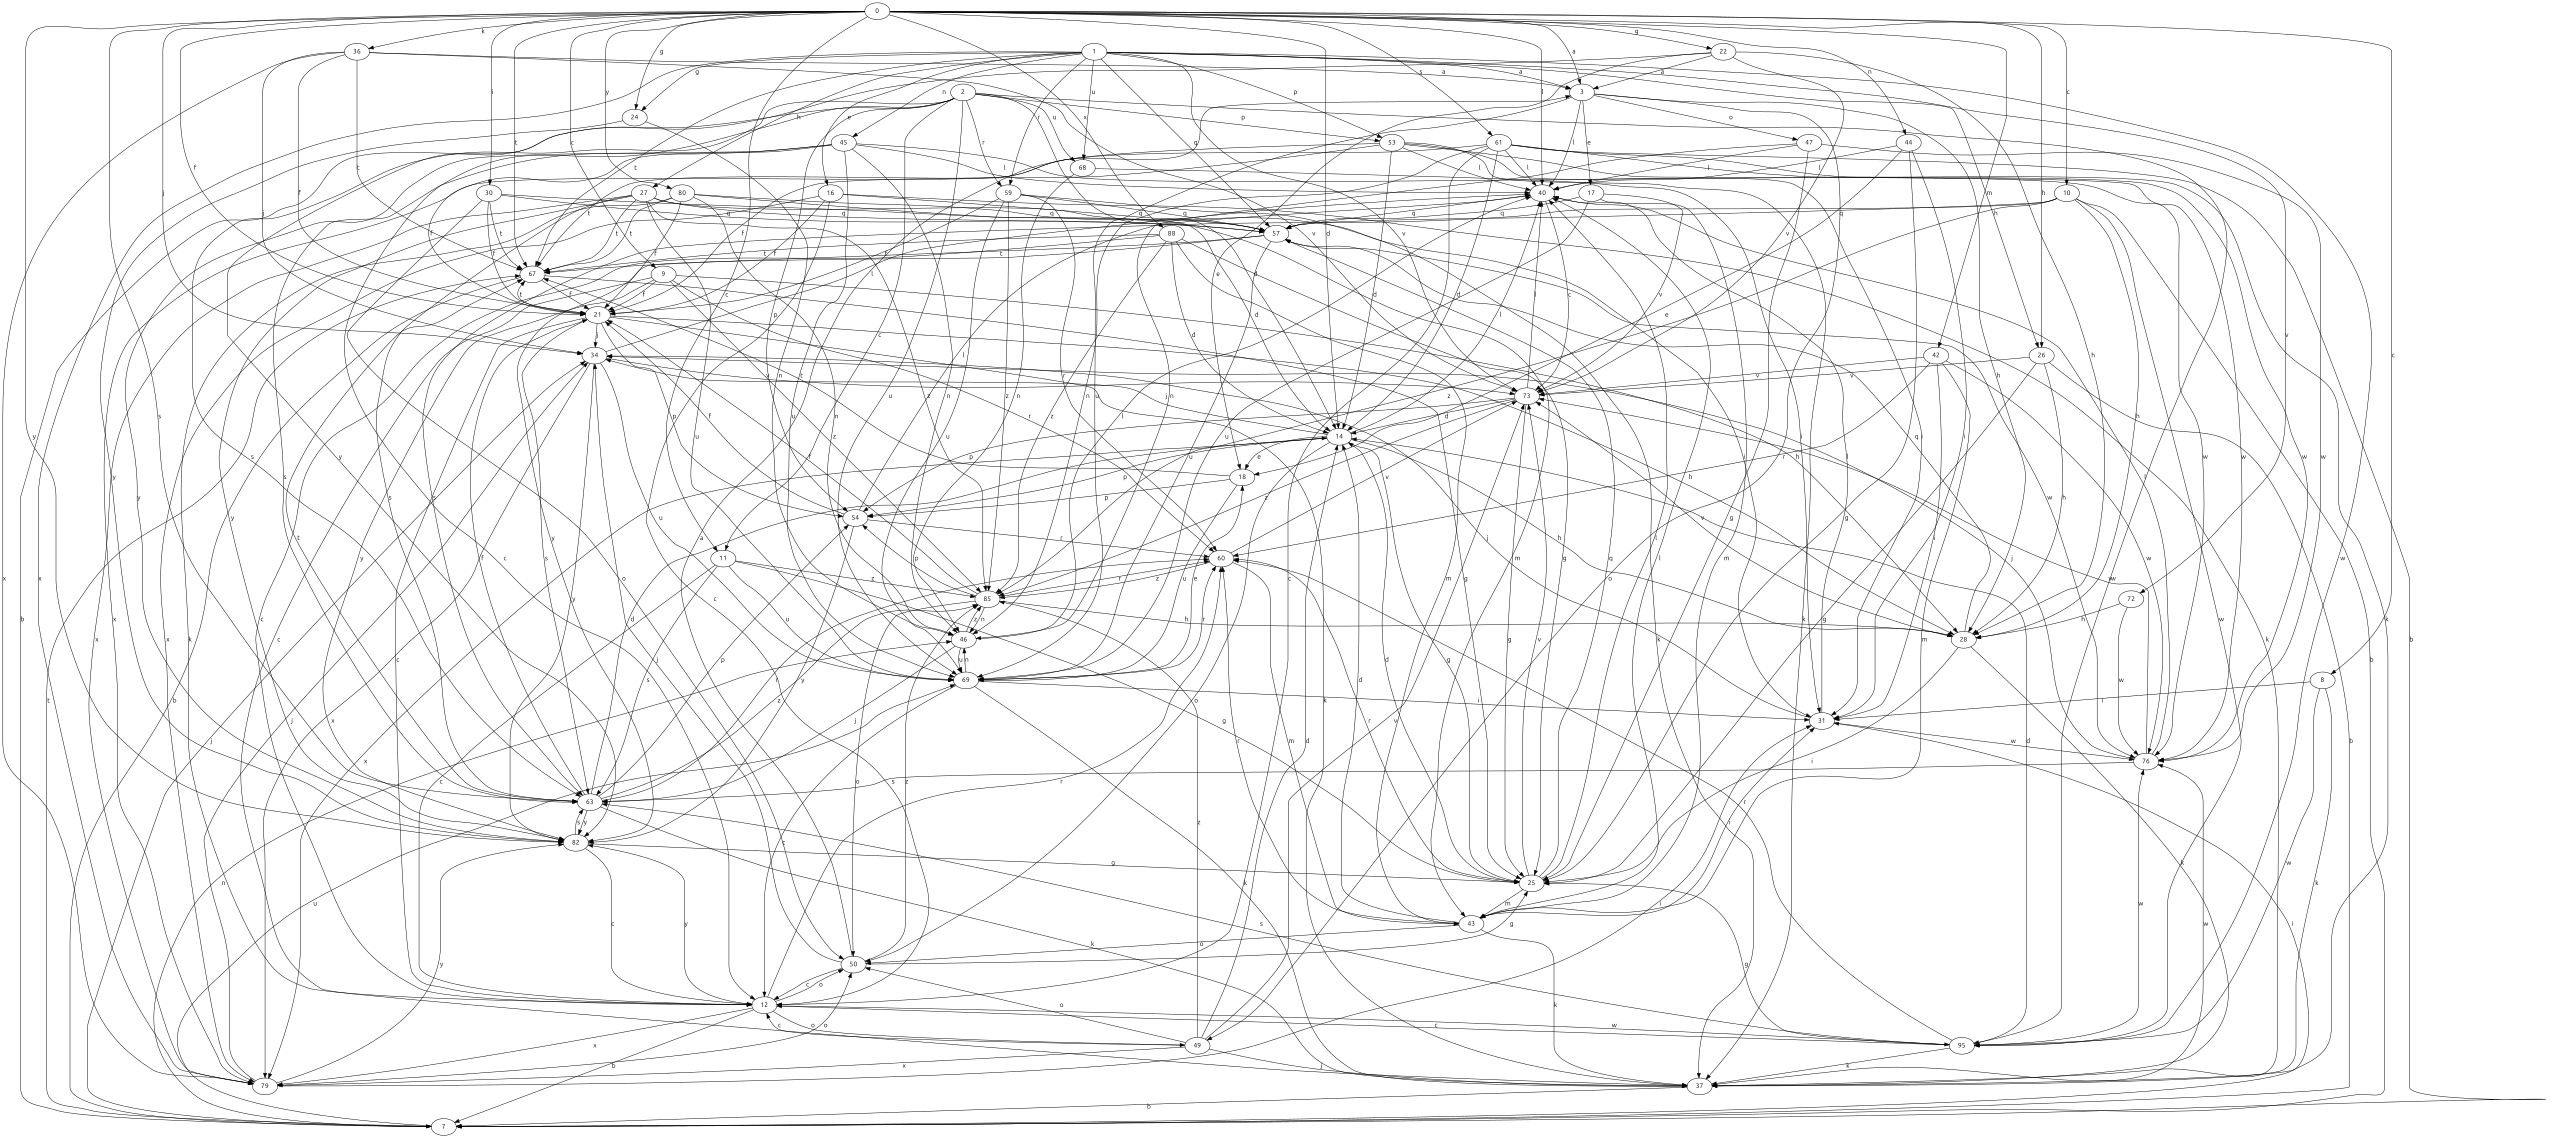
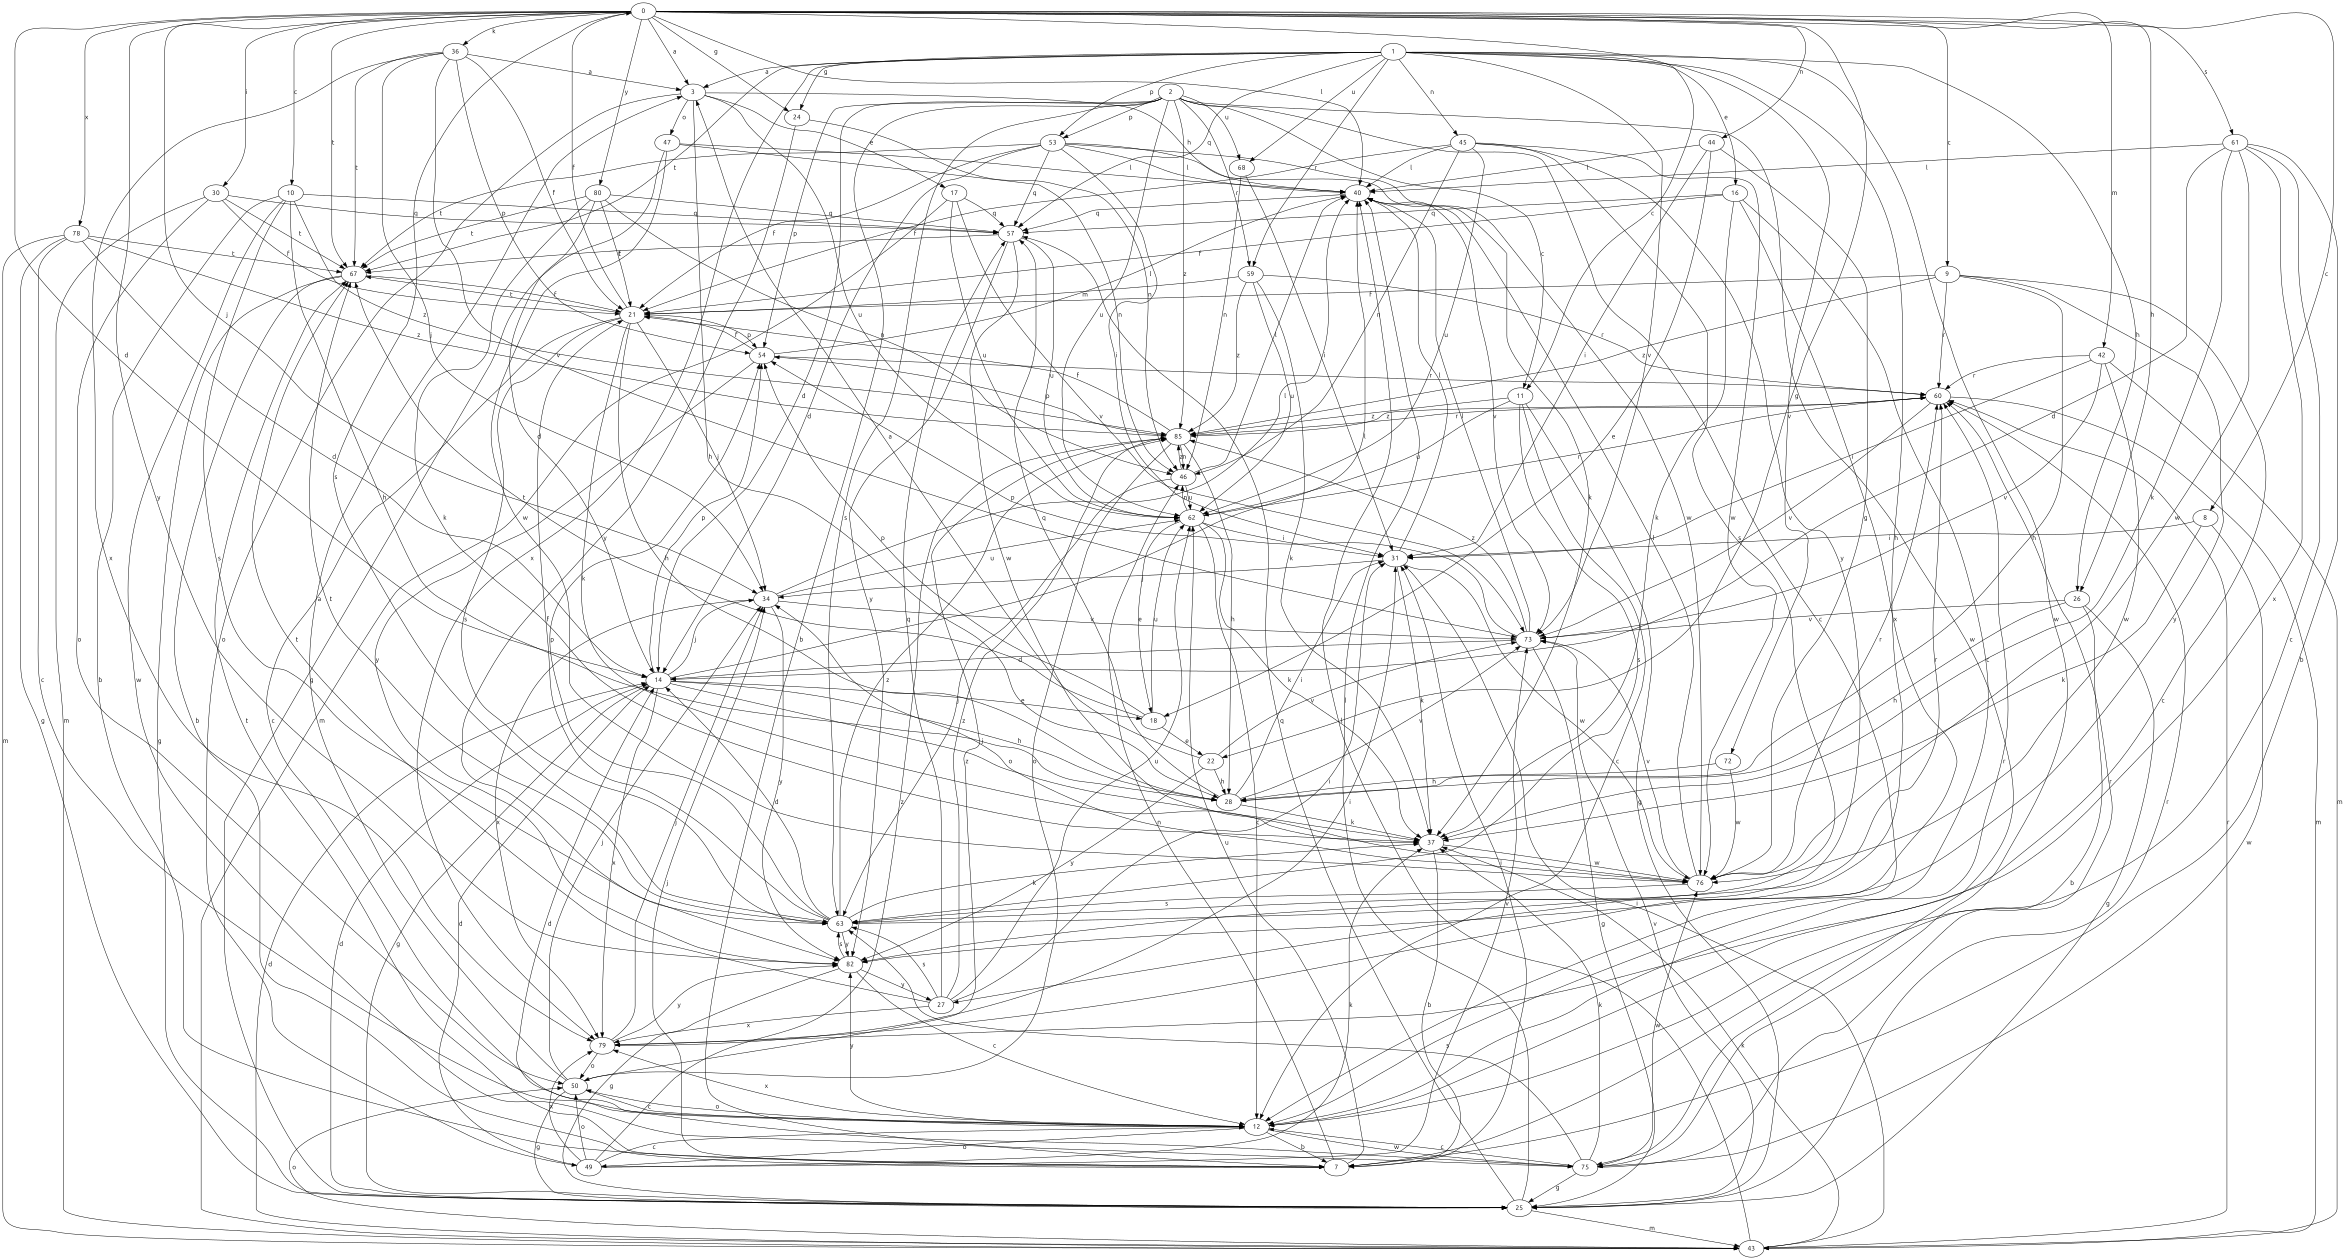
  strict digraph {
    fontname=Ubuntu
    node [fontname=Ubuntu]
    edge [fontname=Ubuntu]
    0
    3
    8
    9
    10
    11
    14
    21
    22
    24
    26
    30
    34
    36
    40
    42
    44
    61
    63
    67
-   78 [label=88]
+   78
    80
    82
-   69
+   69 [label=62]
    17
    28
    47
    49
-   75 [label=95]
+   75
    31
    37
    12
    85
    60
    57
    7
    25
    79
    54
    50
    18
    73
    46
    43
    76
    1
    16
    27
    45
    53
    59
    68
    72
    2
    0 -> 3 [label=a]
    0 -> 8 [label=c]
    0 -> 9 [label=c]
    0 -> 10 [label=c]
    0 -> 11 [label=c]
    0 -> 14 [label=d]
-   0 -> 21 [label=f]
+   21 -> 0 [label=f]
    0 -> 22 [label=g]
    0 -> 24 [label=g]
    0 -> 26 [label=h]
    0 -> 30 [label=i]
    0 -> 34 [label=j]
    0 -> 36 [label=k]
    0 -> 40 [label=l]
    0 -> 42 [label=m]
    0 -> 44 [label=n]
    0 -> 61 [label=s]
    0 -> 63 [label=s]
    0 -> 67 [label=t]
    0 -> 78 [label=x]
    0 -> 80 [label=y]
    0 -> 82 [label=y]
-   3 -> 40 [label=l]
+   3 -> 40 [label=h]
    3 -> 69 [label=u]
    3 -> 17 [label=e]
    3 -> 28 [label=h]
    3 -> 47 [label=o]
    3 -> 49 [label=o]
    8 -> 75 [label=w]
    8 -> 31 [label=i]
    8 -> 37 [label=k]
    9 -> 21 [label=f]
    9 -> 82 [label=y]
    9 -> 28 [label=h]
    9 -> 12 [label=c]
    9 -> 85 [label=z]
    9 -> 60 [label=r]
    10 -> 63 [label=s]
    10 -> 28 [label=h]
    10 -> 75 [label=w]
    10 -> 85 [label=z]
    10 -> 57 [label=q]
    10 -> 7 [label=b]
    11 -> 63 [label=s]
    11 -> 69 [label=u]
    11 -> 12 [label=c]
    11 -> 85 [label=z]
    11 -> 25 [label=g]
    14 -> 34 [label=j]
    14 -> 40 [label=l]
    14 -> 28 [label=h]
    14 -> 25 [label=g]
    14 -> 79 [label=x]
    14 -> 54 [label=p]
-   14 -> 50 [label=o]
+   14 -> 37 [label=o]
    14 -> 18 [label=e]
    21 -> 34 [label=j]
    21 -> 63 [label=s]
    21 -> 67 [label=t]
    21 -> 28 [label=h]
    21 -> 37 [label=k]
    21 -> 12 [label=c]
    21 -> 54 [label=p]
    22 -> 3 [label=a]
    22 -> 82 [label=y]
    22 -> 28 [label=h]
-   22 -> 18 [label=e]
+   18 -> 22 [label=e]
    22 -> 73 [label=v]
    24 -> 82 [label=y]
    24 -> 46 [label=n]
    26 -> 28 [label=h]
    26 -> 7 [label=b]
    26 -> 25 [label=g]
    26 -> 73 [label=v]
    30 -> 21 [label=f]
    30 -> 67 [label=t]
    30 -> 57 [label=q]
    30 -> 50 [label=o]
    30 -> 43 [label=m]
    34 -> 40 [label=l]
    34 -> 82 [label=y]
    34 -> 69 [label=u]
    34 -> 79 [label=x]
    34 -> 73 [label=v]
    36 -> 3 [label=a]
    36 -> 21 [label=f]
    36 -> 34 [label=j]
    36 -> 67 [label=t]
    36 -> 79 [label=x]
+   36 -> 54 [label=p]
    36 -> 73 [label=v]
    40 -> 57 [label=q]
-   40 -> 73 [label=c]
+   40 -> 73 [label=v]
    42 -> 31 [label=i]
    42 -> 60 [label=r]
    42 -> 73 [label=v]
    42 -> 43 [label=m]
    42 -> 76 [label=w]
    44 -> 40 [label=l]
    44 -> 31 [label=i]
-   44 -> 25 [label=g]
+   44 -> 76 [label=g]
    44 -> 18 [label=e]
    61 -> 14 [label=d]
    61 -> 40 [label=l]
    61 -> 37 [label=k]
    61 -> 12 [label=c]
    61 -> 7 [label=b]
    61 -> 79 [label=x]
-   61 -> 46 [label=n]
    61 -> 76 [label=w]
    63 -> 14 [label=d]
    63 -> 21 [label=f]
    63 -> 67 [label=t]
    63 -> 82 [label=y]
    63 -> 37 [label=k]
    63 -> 85 [label=z]
    63 -> 60 [label=r]
    63 -> 54 [label=p]
    67 -> 21 [label=f]
    67 -> 7 [label=b]
    67 -> 25 [label=g]
    78 -> 14 [label=d]
    78 -> 67 [label=t]
    78 -> 12 [label=c]
    78 -> 85 [label=z]
    78 -> 25 [label=g]
    78 -> 43 [label=m]
    80 -> 14 [label=d]
    80 -> 21 [label=f]
    80 -> 67 [label=t]
    80 -> 37 [label=k]
    80 -> 57 [label=q]
    80 -> 46 [label=n]
    82 -> 63 [label=s]
    82 -> 12 [label=c]
    82 -> 25 [label=g]
    69 -> 31 [label=i]
    69 -> 37 [label=k]
    69 -> 12 [label=c]
    69 -> 60 [label=r]
    69 -> 18 [label=e]
    69 -> 46 [label=n]
    17 -> 69 [label=u]
    17 -> 57 [label=q]
    17 -> 73 [label=v]
    17 -> 43 [label=m]
-   28 -> 25 [label=i]
+   28 -> 31 [label=i]
    28 -> 37 [label=k]
    28 -> 57 [label=q]
    28 -> 73 [label=v]
    47 -> 40 [label=l]
    47 -> 25 [label=g]
    47 -> 46 [label=n]
    47 -> 76 [label=w]
    49 -> 14 [label=d]
-   49 -> 37 [label=j]
+   49 -> 37 [label=k]
    49 -> 12 [label=c]
    49 -> 85 [label=z]
    49 -> 79 [label=x]
    49 -> 50 [label=o]
    49 -> 73 [label=v]
    75 -> 14 [label=d]
    75 -> 63 [label=s]
    75 -> 37 [label=k]
    75 -> 12 [label=c]
    75 -> 60 [label=r]
    75 -> 25 [label=g]
    75 -> 76 [label=w]
    31 -> 34 [label=j]
    31 -> 40 [label=l]
+   31 -> 37 [label=k]
    31 -> 76 [label=w]
    37 -> 7 [label=b]
    37 -> 76 [label=w]
    12 -> 82 [label=y]
    12 -> 49 [label=o]
    12 -> 75 [label=w]
    12 -> 60 [label=r]
    12 -> 7 [label=b]
    12 -> 79 [label=x]
    12 -> 50 [label=o]
    85 -> 21 [label=f]
    85 -> 28 [label=h]
    85 -> 60 [label=r]
    85 -> 54 [label=p]
    85 -> 50 [label=o]
    85 -> 46 [label=n]
    60 -> 85 [label=z]
    60 -> 73 [label=v]
    60 -> 43 [label=m]
    57 -> 67 [label=t]
    57 -> 82 [label=y]
    57 -> 69 [label=u]
    57 -> 76 [label=w]
    7 -> 34 [label=j]
    7 -> 67 [label=t]
    7 -> 69 [label=u]
    7 -> 31 [label=i]
    7 -> 46 [label=n]
    25 -> 14 [label=d]
    25 -> 40 [label=l]
    25 -> 60 [label=r]
    25 -> 57 [label=q]
    25 -> 73 [label=v]
    25 -> 43 [label=m]
    79 -> 34 [label=j]
    79 -> 82 [label=y]
    79 -> 31 [label=i]
    79 -> 50 [label=o]
    54 -> 21 [label=f]
    54 -> 40 [label=l]
    54 -> 82 [label=y]
    54 -> 60 [label=r]
    50 -> 3 [label=a]
    50 -> 34 [label=j]
    50 -> 12 [label=c]
    50 -> 85 [label=z]
    50 -> 25 [label=g]
    18 -> 67 [label=t]
    18 -> 69 [label=u]
    18 -> 54 [label=p]
    73 -> 14 [label=d]
    73 -> 40 [label=l]
    73 -> 85 [label=z]
    73 -> 25 [label=g]
    73 -> 54 [label=p]
    46 -> 40 [label=l]
    46 -> 63 [label=j]
    46 -> 69 [label=u]
    46 -> 85 [label=z]
    43 -> 14 [label=d]
    43 -> 40 [label=l]
    43 -> 31 [label=i]
    43 -> 37 [label=k]
    43 -> 60 [label=r]
    43 -> 50 [label=o]
    76 -> 34 [label=j]
    76 -> 40 [label=l]
    76 -> 63 [label=s]
+   76 -> 60 [label=r]
    76 -> 73 [label=v]
    1 -> 3 [label=a]
    1 -> 24 [label=g]
    1 -> 26 [label=h]
    1 -> 67 [label=t]
    1 -> 75 [label=w]
    1 -> 57 [label=q]
    1 -> 79 [label=x]
    1 -> 73 [label=v]
    1 -> 16 [label=e]
    1 -> 27 [label=h]
    1 -> 45 [label=n]
    1 -> 53 [label=p]
    1 -> 59 [label=r]
    1 -> 68 [label=u]
    1 -> 72 [label=v]
    16 -> 21 [label=f]
    16 -> 37 [label=k]
    16 -> 12 [label=c]
    16 -> 57 [label=q]
    16 -> 79 [label=x]
    27 -> 63 [label=s]
    27 -> 67 [label=t]
-   27 -> 82 [label=y]
+   82 -> 27 [label=y]
    27 -> 69 [label=u]
    27 -> 31 [label=i]
    27 -> 85 [label=z]
    27 -> 57 [label=q]
    27 -> 79 [label=x]
    45 -> 21 [label=f]
    45 -> 40 [label=l]
    45 -> 63 [label=s]
    45 -> 82 [label=y]
    45 -> 69 [label=u]
    45 -> 46 [label=n]
    45 -> 76 [label=w]
    53 -> 14 [label=d]
    53 -> 21 [label=f]
    53 -> 40 [label=l]
    53 -> 67 [label=t]
    53 -> 31 [label=i]
    53 -> 37 [label=k]
-   59 -> 57 [label=q]
+   53 -> 57 [label=q]
    53 -> 76 [label=w]
-   59 -> 21 [label=f]
+   59 -> 21 [label=m]
    59 -> 69 [label=u]
    59 -> 37 [label=k]
    59 -> 85 [label=z]
    59 -> 60 [label=r]
    68 -> 31 [label=i]
    68 -> 46 [label=n]
    72 -> 28 [label=h]
    72 -> 76 [label=w]
    2 -> 11 [label=c]
    2 -> 14 [label=d]
    2 -> 63 [label=s]
    2 -> 69 [label=u]
    2 -> 75 [label=w]
    2 -> 12 [label=c]
+   2 -> 85 [label=z]
    2 -> 7 [label=b]
    2 -> 54 [label=p]
    2 -> 53 [label=p]
    2 -> 59 [label=r]
    2 -> 68 [label=u]
  }
